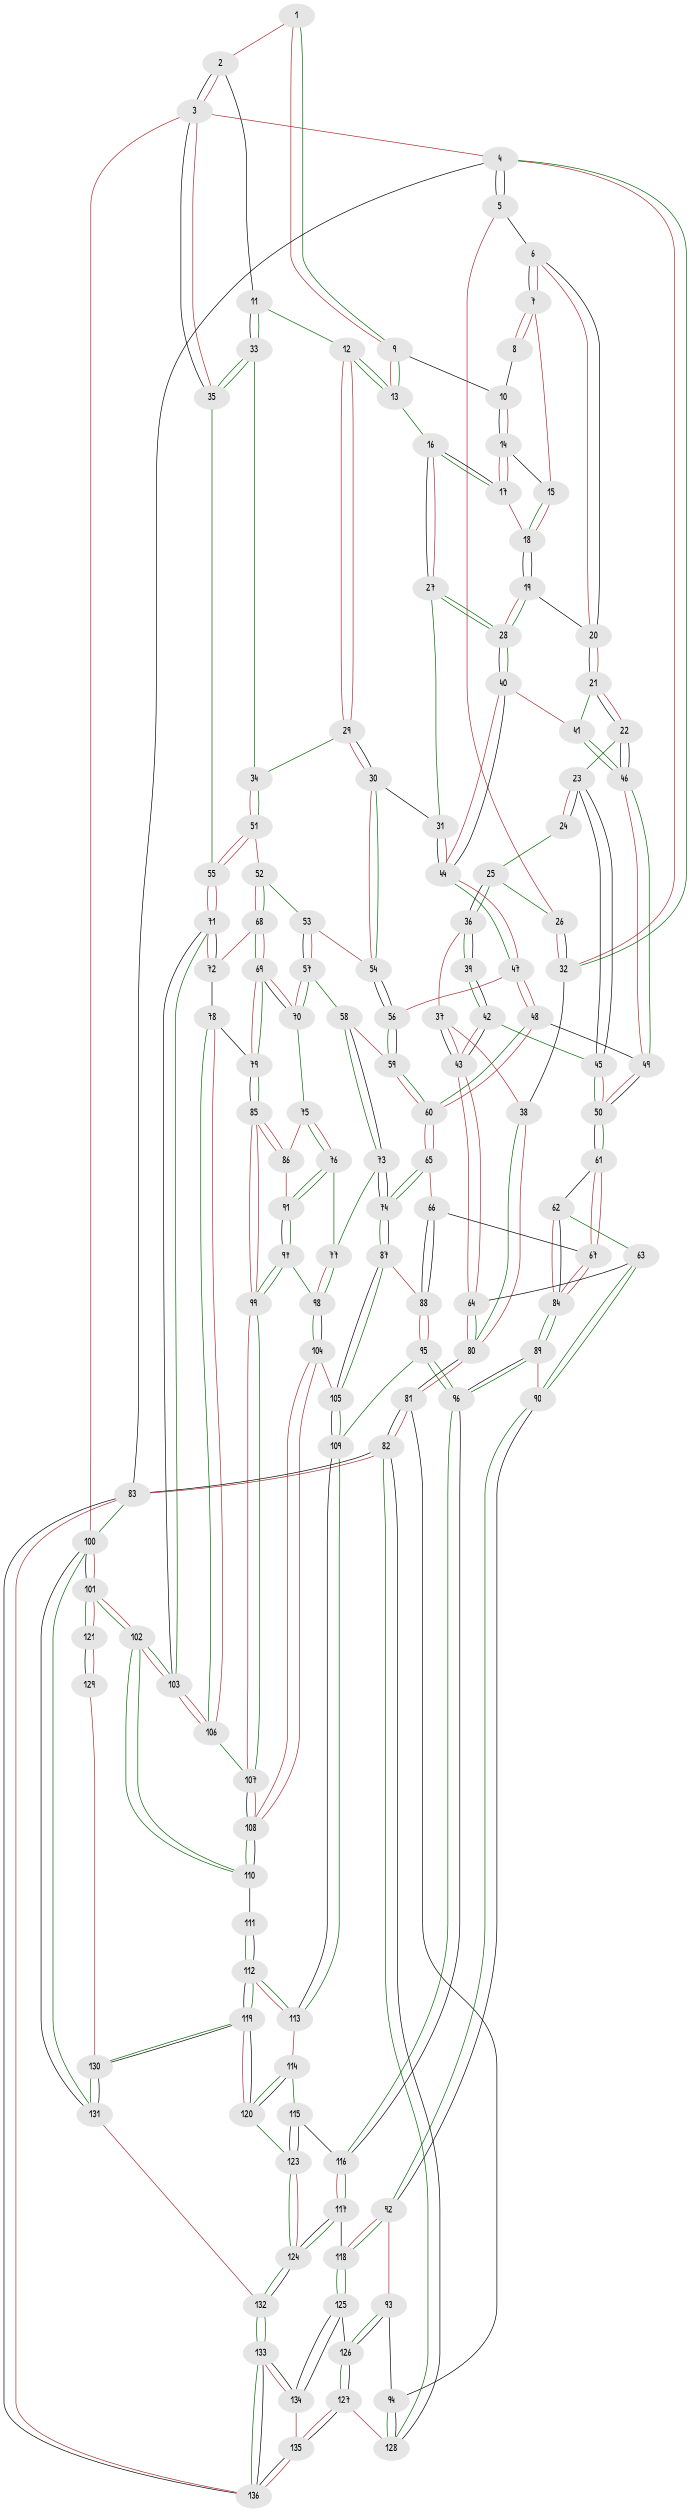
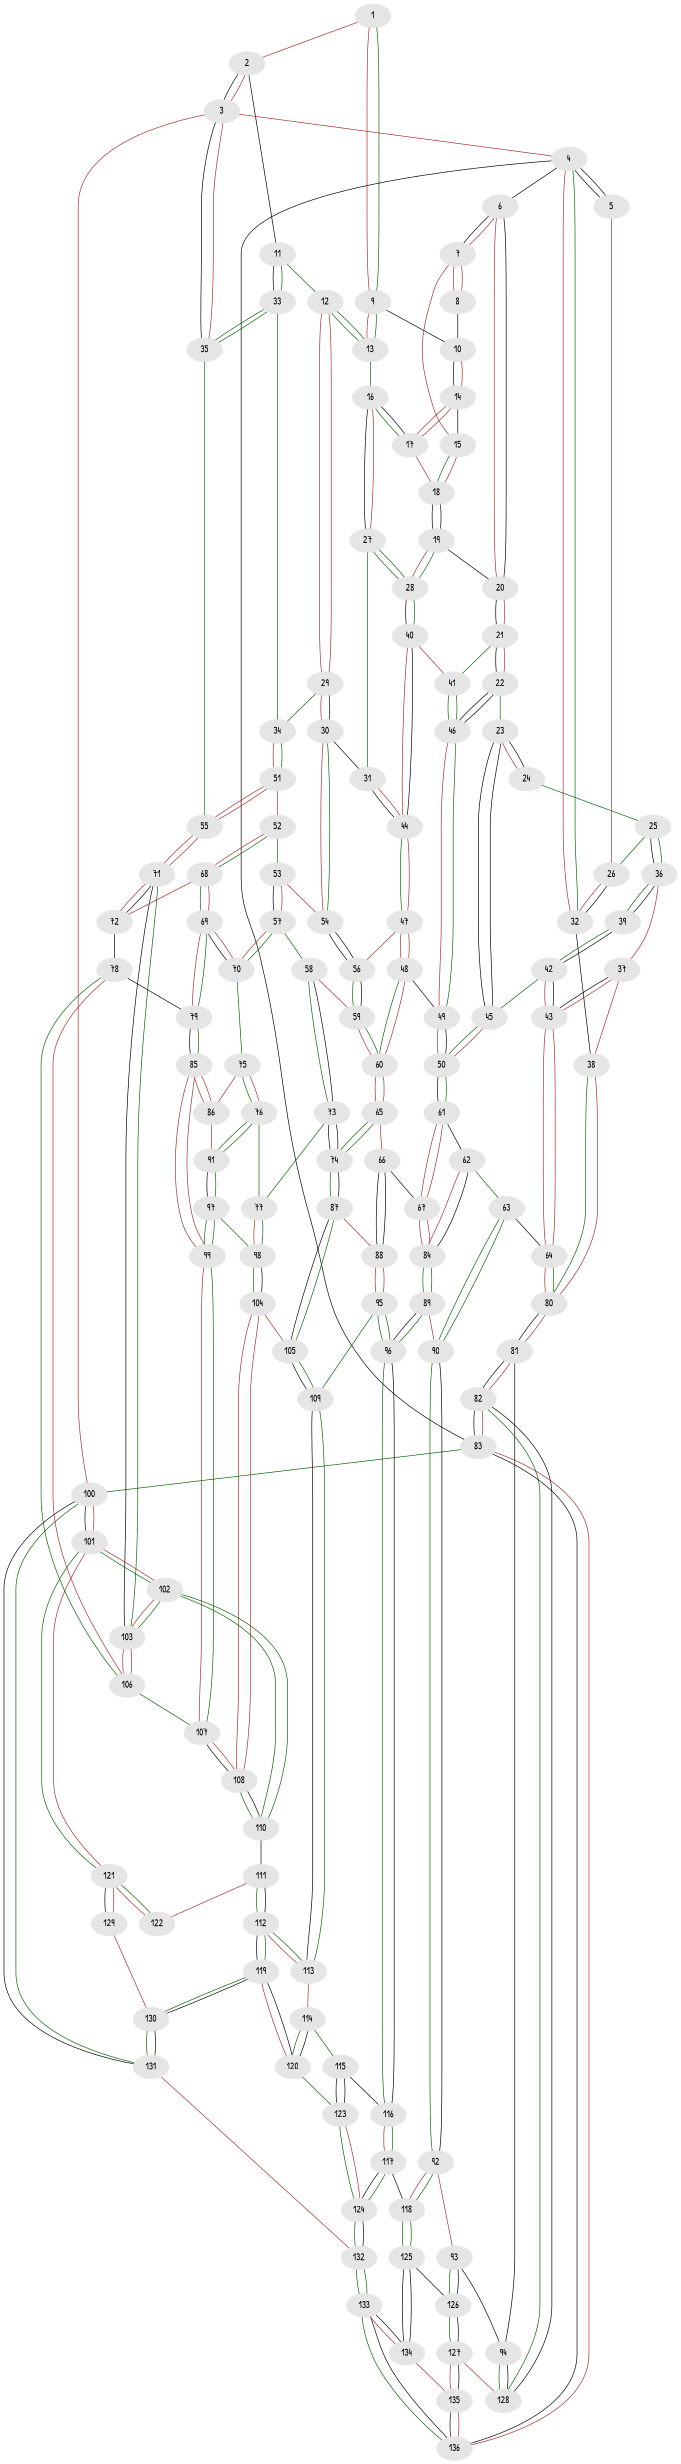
  graph {
    fontname="Patrick Hand"
    node [color=gray90 fontname="Patrick Hand" style=filled]
    edge [color=brown fontname="Patrick Hand"]
    1
    2
    9
    3
    11
    10
    13
    4
    35
    100
    12
    33
    5
    32
    83
    55
    101
    131
    6
    26
    38
    136
    7
    20
    8
    15
    21
    18
    14
    16
    17
    29
    34
    30
    27
    19
    28
    31
    40
    22
    41
    23
    46
    24
    45
    49
    25
    50
    36
    39
    42
    37
    44
    54
    51
    56
    47
    80
    52
    71
    43
    64
    81
    48
    61
    60
    59
    65
    62
    67
    53
    68
    57
    69
    72
    58
    70
    103
    73
    75
    74
    77
    66
    63
    84
    90
    89
    92
    88
    87
    95
    79
    78
    85
    76
    86
    106
    98
    105
    91
    97
    104
    107
    99
    82
    94
    128
    96
    109
    116
    93
    118
    126
    125
    127
    113
    117
    108
    102
    121
    132
    110
+   122
    129
    111
    114
    112
    119
    120
    130
    115
    123
    124
    134
    133
    135
    1 -- 2
    1 -- 9
    1 -- 9 [color=darkgreen]
    2 -- 3 [color=black]
    2 -- 3
    2 -- 11 [color=black]
    9 -- 10 [color=black]
    9 -- 13
    9 -- 13 [color=darkgreen]
    3 -- 4
    3 -- 35 [color=black]
    3 -- 35
    3 -- 100
    11 -- 12 [color=darkgreen]
    11 -- 33 [color=black]
    11 -- 33 [color=darkgreen]
    10 -- 14 [color=black]
    10 -- 14
    13 -- 16 [color=darkgreen]
    4 -- 5 [color=black]
    4 -- 5 [color=black]
    4 -- 32
    4 -- 32 [color=darkgreen]
    4 -- 83 [color=black]
    35 -- 55 [color=darkgreen]
    100 -- 101 [color=black]
    100 -- 101
    100 -- 131 [color=black]
    100 -- 131 [color=darkgreen]
    12 -- 13 [color=darkgreen]
    12 -- 13 [color=darkgreen]
    12 -- 29
    12 -- 29
    33 -- 35 [color=darkgreen]
    33 -- 35 [color=darkgreen]
    33 -- 34 [color=darkgreen]
-   5 -- 6 [color=black]
+   4 -- 6 [color=black]
    5 -- 26
    32 -- 38 [color=black]
    83 -- 100 [color=darkgreen]
    83 -- 136 [color=black]
    83 -- 136
    55 -- 71
    55 -- 71
    101 -- 102 [color=darkgreen]
    101 -- 102
    101 -- 121 [color=darkgreen]
    101 -- 121
    131 -- 132
    6 -- 7 [color=black]
    6 -- 7
    6 -- 20
    6 -- 20 [color=black]
    26 -- 32
    26 -- 32 [color=black]
    38 -- 80 [color=darkgreen]
    38 -- 80
    7 -- 8
    7 -- 8
    7 -- 15
    20 -- 21 [color=black]
    20 -- 21
    8 -- 10 [color=black]
    15 -- 18 [color=darkgreen]
    15 -- 18
    21 -- 22 [color=black]
    21 -- 22
    21 -- 41 [color=darkgreen]
    18 -- 19 [color=black]
    18 -- 19 [color=black]
    14 -- 15 [color=black]
    14 -- 17
    14 -- 17
    16 -- 17 [color=darkgreen]
    16 -- 17 [color=black]
    16 -- 27 [color=black]
    16 -- 27
    17 -- 18
    29 -- 34 [color=darkgreen]
    29 -- 30
    29 -- 30 [color=black]
    34 -- 51
    34 -- 51 [color=darkgreen]
    30 -- 31 [color=black]
    30 -- 54
    30 -- 54 [color=darkgreen]
    27 -- 28 [color=darkgreen]
    27 -- 28 [color=darkgreen]
    27 -- 31 [color=darkgreen]
    19 -- 20 [color=black]
    19 -- 28
    19 -- 28 [color=darkgreen]
    28 -- 40 [color=black]
    28 -- 40 [color=darkgreen]
    31 -- 44 [color=black]
    31 -- 44
    40 -- 41
    40 -- 44
    40 -- 44 [color=black]
    22 -- 23 [color=darkgreen]
    22 -- 46 [color=black]
    22 -- 46 [color=black]
    41 -- 46 [color=darkgreen]
    41 -- 46 [color=darkgreen]
    23 -- 24
    23 -- 24 [color=black]
    23 -- 45 [color=black]
    23 -- 45 [color=black]
    46 -- 49
    46 -- 49 [color=darkgreen]
    24 -- 25 [color=darkgreen]
    45 -- 50 [color=darkgreen]
    45 -- 50
    49 -- 50
    49 -- 50 [color=black]
    25 -- 26 [color=darkgreen]
    25 -- 36 [color=black]
    25 -- 36 [color=darkgreen]
    50 -- 61 [color=black]
    50 -- 61 [color=darkgreen]
    36 -- 39 [color=darkgreen]
    36 -- 39 [color=black]
    36 -- 37
    39 -- 42 [color=darkgreen]
    39 -- 42 [color=black]
    42 -- 45 [color=darkgreen]
    42 -- 43
    42 -- 43 [color=black]
    37 -- 38
    37 -- 43 [color=black]
    37 -- 43
    44 -- 47 [color=darkgreen]
    44 -- 47
    54 -- 56 [color=black]
    54 -- 56 [color=black]
    51 -- 55
    51 -- 55
    51 -- 52
    56 -- 59 [color=darkgreen]
    56 -- 59 [color=black]
    47 -- 56
    47 -- 48
    47 -- 48
    80 -- 81 [color=black]
    80 -- 81
    52 -- 53 [color=darkgreen]
    52 -- 68
    52 -- 68 [color=darkgreen]
    71 -- 72
    71 -- 72 [color=black]
    71 -- 103 [color=black]
    71 -- 103 [color=darkgreen]
    43 -- 64
    43 -- 64
    64 -- 80
    64 -- 80 [color=darkgreen]
    81 -- 82 [color=black]
    81 -- 82
    81 -- 94 [color=black]
    48 -- 49 [color=black]
    48 -- 60 [color=darkgreen]
    48 -- 60
    61 -- 62 [color=black]
    61 -- 67
    61 -- 67
    60 -- 65
    60 -- 65
    59 -- 60
    59 -- 60 [color=darkgreen]
    65 -- 74 [color=darkgreen]
    65 -- 74 [color=darkgreen]
    65 -- 66
    62 -- 63 [color=darkgreen]
    62 -- 84
    62 -- 84 [color=black]
    67 -- 84
    67 -- 84
    53 -- 54
    53 -- 57 [color=black]
    53 -- 57
    68 -- 69 [color=darkgreen]
    68 -- 69
    68 -- 72
    57 -- 58 [color=darkgreen]
    57 -- 70
    57 -- 70 [color=darkgreen]
    69 -- 70 [color=black]
    69 -- 70
    69 -- 79
    69 -- 79 [color=darkgreen]
    72 -- 78 [color=black]
    58 -- 59
    58 -- 73 [color=darkgreen]
    58 -- 73 [color=black]
    70 -- 75 [color=darkgreen]
    103 -- 106
    103 -- 106
    73 -- 74 [color=black]
    73 -- 74 [color=black]
    73 -- 77 [color=darkgreen]
    75 -- 76 [color=darkgreen]
    75 -- 76
    75 -- 86
    74 -- 87 [color=darkgreen]
    74 -- 87 [color=black]
    77 -- 98
    77 -- 98 [color=darkgreen]
    66 -- 67 [color=black]
    66 -- 88 [color=black]
    66 -- 88 [color=black]
    63 -- 64 [color=black]
    63 -- 90 [color=darkgreen]
    63 -- 90 [color=darkgreen]
    84 -- 89 [color=darkgreen]
    84 -- 89 [color=darkgreen]
    90 -- 92 [color=darkgreen]
    90 -- 92 [color=black]
    89 -- 90
    89 -- 96 [color=black]
    89 -- 96 [color=darkgreen]
    92 -- 93
    92 -- 118
    92 -- 118 [color=darkgreen]
    88 -- 95
    88 -- 95
    87 -- 88
    87 -- 105 [color=black]
    87 -- 105 [color=darkgreen]
    95 -- 96 [color=darkgreen]
    95 -- 96 [color=darkgreen]
    95 -- 109 [color=darkgreen]
    79 -- 85 [color=black]
    79 -- 85 [color=darkgreen]
    78 -- 79 [color=black]
    78 -- 106 [color=darkgreen]
    78 -- 106
    85 -- 86
    85 -- 86
    85 -- 99
    85 -- 99
    76 -- 77 [color=darkgreen]
    76 -- 91 [color=darkgreen]
    76 -- 91 [color=darkgreen]
    86 -- 91
    106 -- 107 [color=darkgreen]
    98 -- 104 [color=darkgreen]
    98 -- 104 [color=black]
    105 -- 109 [color=black]
    105 -- 109 [color=darkgreen]
    91 -- 97 [color=black]
    91 -- 97 [color=darkgreen]
    97 -- 98 [color=darkgreen]
    97 -- 99 [color=darkgreen]
    97 -- 99 [color=darkgreen]
    104 -- 105
    104 -- 108
    104 -- 108
    107 -- 108 [color=black]
    107 -- 108
    99 -- 107
    99 -- 107 [color=darkgreen]
    82 -- 83 [color=black]
    82 -- 83
    82 -- 128 [color=darkgreen]
    82 -- 128 [color=black]
    94 -- 128 [color=darkgreen]
    94 -- 128 [color=black]
    96 -- 116 [color=darkgreen]
    96 -- 116 [color=black]
    109 -- 113 [color=black]
    109 -- 113 [color=darkgreen]
    116 -- 117
    116 -- 117 [color=darkgreen]
    93 -- 94 [color=black]
    93 -- 126 [color=darkgreen]
    93 -- 126 [color=black]
    118 -- 125 [color=darkgreen]
    118 -- 125 [color=darkgreen]
    126 -- 127 [color=darkgreen]
    126 -- 127 [color=black]
    125 -- 126 [color=black]
    125 -- 134 [color=black]
    125 -- 134 [color=black]
    127 -- 128
    127 -- 135
    127 -- 135 [color=black]
    113 -- 114
    117 -- 118 [color=black]
    117 -- 124 [color=black]
    117 -- 124 [color=darkgreen]
    108 -- 110 [color=darkgreen]
    108 -- 110 [color=black]
    102 -- 103
    102 -- 103 [color=darkgreen]
    102 -- 110 [color=darkgreen]
    102 -- 110 [color=darkgreen]
+   121 -- 122
+   121 -- 122 [color=darkgreen]
    121 -- 129 [color=black]
    121 -- 129
    132 -- 133 [color=darkgreen]
    132 -- 133 [color=darkgreen]
    110 -- 111 [color=black]
    129 -- 130
+   111 -- 122
    111 -- 112 [color=darkgreen]
    111 -- 112 [color=black]
    114 -- 120 [color=darkgreen]
    114 -- 120 [color=black]
    114 -- 115 [color=darkgreen]
    112 -- 113
    112 -- 113 [color=darkgreen]
    112 -- 119 [color=black]
    112 -- 119 [color=darkgreen]
    119 -- 120
    119 -- 120 [color=black]
    119 -- 130 [color=darkgreen]
    119 -- 130 [color=black]
    120 -- 123 [color=darkgreen]
    130 -- 131 [color=darkgreen]
    130 -- 131 [color=black]
    115 -- 116 [color=black]
    115 -- 123 [color=black]
    115 -- 123 [color=black]
    123 -- 124 [color=darkgreen]
    123 -- 124
    124 -- 132 [color=darkgreen]
    124 -- 132 [color=black]
    134 -- 135
    133 -- 136 [color=darkgreen]
    133 -- 136 [color=black]
    133 -- 134
    133 -- 134 [color=black]
    135 -- 136 [color=black]
    135 -- 136
  }
